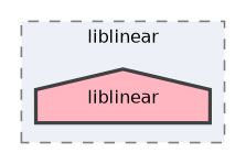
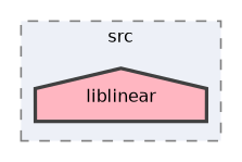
  digraph {
    compound=true
    n1 [color=grey25 fillcolor=lightpink fontname=Helvetica fontsize=10 height=0.2 label=liblinear shape=house style="filled,bold" width=0.4]
    subgraph cluster_1 {
      bgcolor="#edf0f7"
      fontname=Helvetica
      fontsize=10
-     label=liblinear
+     label=src
      pencolor=grey50
      style="filled,dashed"
      n1
    }
  }
